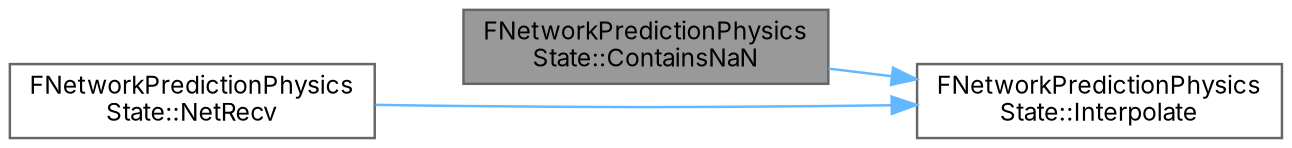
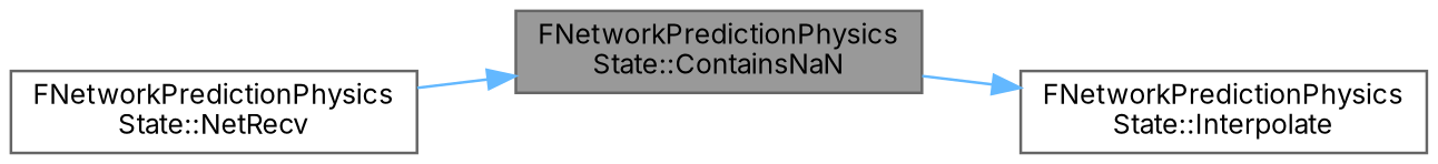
  digraph {
    fontname=Inter
    rankdir=RL
    node [color=grey40 fillcolor=white fontname=Inter fontsize=10 shape=box style=filled]
    edge [color=steelblue1 dir=back fontname=Inter fontsize=10 labelfontname=Helvetica labelfontsize=10 style=solid]
    n1 [color=gray40 fillcolor=grey60 fontcolor=black height=0.2 label="FNetworkPredictionPhysics\lState::ContainsNaN" width=0.4]
    n2 [height=0.2 label="FNetworkPredictionPhysics\lState::NetRecv" width=0.4]
    n3 [height=0.2 label="FNetworkPredictionPhysics\lState::Interpolate" width=0.4]
-   n3 -> n2
+   n1 -> n2
    n3 -> n1
  }
